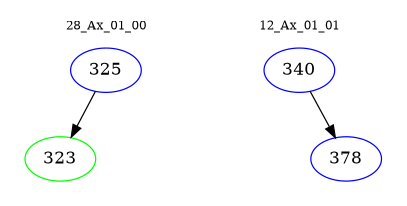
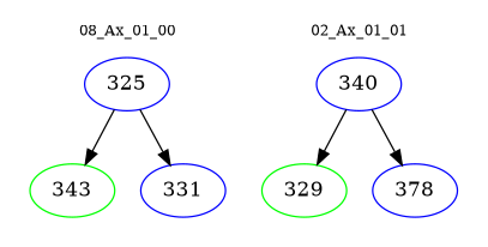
  digraph {
    node [color=blue]
    edge [color=black]
    n1 [label=325]
-   n2 [color=green label=323]
+   n2 [color=green label=343]
+   n3 [label=331]
    n4 [label=340]
+   n5 [color=green label=329]
    n6 [label=378]
    subgraph cluster_1 {
      color=white
      fontsize=10
-     label="28_Ax_01_00"
+     label="08_Ax_01_00"
      n1
      n2
+     n3
    }
    subgraph cluster_2 {
      color=white
      fontsize=10
-     label="12_Ax_01_01"
+     label="02_Ax_01_01"
      n4
+     n5
      n6
    }
    n1 -> n2
+   n1 -> n3
+   n4 -> n5
    n4 -> n6
  }
